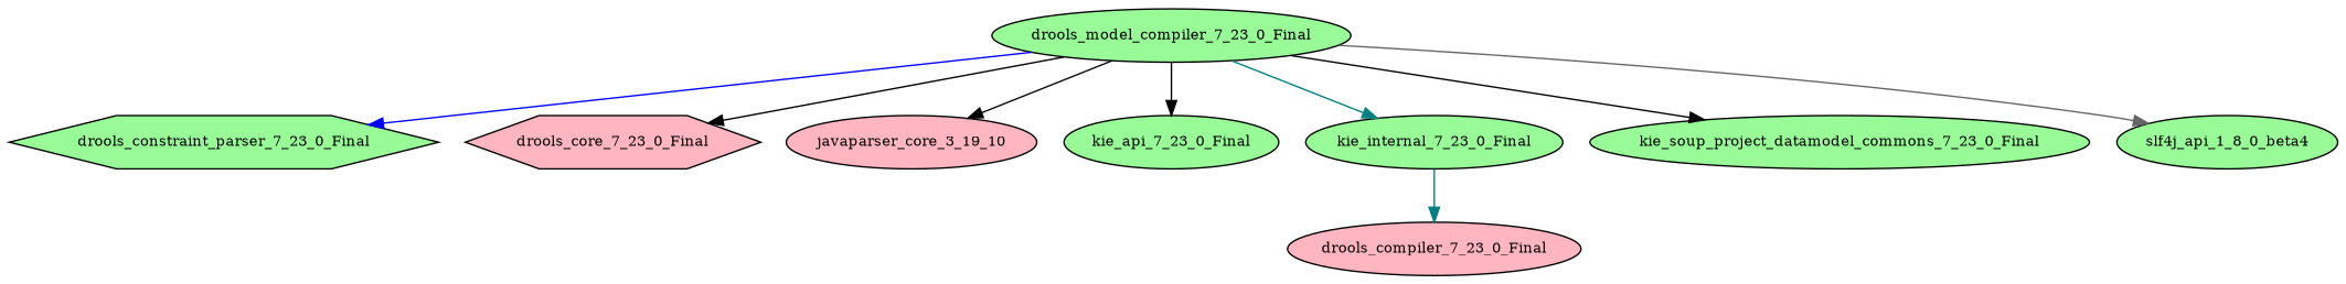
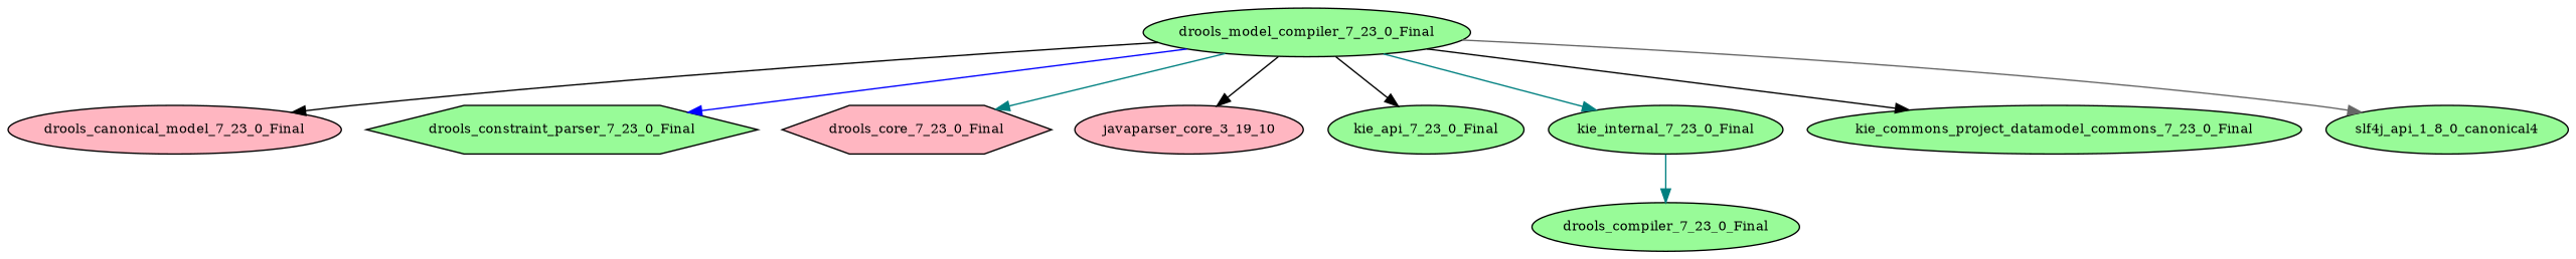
  digraph {
    node [fillcolor=palegreen fontsize=10.0 shape=ellipse style=filled]
    edge [color=black]
+   drools_canonical_model_7_23_0_Final [fillcolor=lightpink]
    drools_model_compiler_7_23_0_Final
    drools_constraint_parser_7_23_0_Final [shape=hexagon]
    drools_core_7_23_0_Final [fillcolor=lightpink shape=hexagon]
    n5 [fillcolor=lightpink label=javaparser_core_3_19_10]
    kie_api_7_23_0_Final
    kie_internal_7_23_0_Final
-   kie_soup_project_datamodel_commons_7_23_0_Final
-   slf4j_api_1_8_0_beta4
-   drools_compiler_7_23_0_Final [fillcolor=lightpink]
+   kie_soup_project_datamodel_commons_7_23_0_Final [label=kie_commons_project_datamodel_commons_7_23_0_Final]
+   slf4j_api_1_8_0_beta4 [label=slf4j_api_1_8_0_canonical4]
+   drools_compiler_7_23_0_Final
+   drools_model_compiler_7_23_0_Final -> drools_canonical_model_7_23_0_Final
    drools_model_compiler_7_23_0_Final -> drools_constraint_parser_7_23_0_Final [color=blue]
-   drools_model_compiler_7_23_0_Final -> drools_core_7_23_0_Final
+   drools_model_compiler_7_23_0_Final -> drools_core_7_23_0_Final [color=teal]
    drools_model_compiler_7_23_0_Final -> n5
    drools_model_compiler_7_23_0_Final -> kie_api_7_23_0_Final
    drools_model_compiler_7_23_0_Final -> kie_internal_7_23_0_Final [color=teal]
    drools_model_compiler_7_23_0_Final -> kie_soup_project_datamodel_commons_7_23_0_Final
    drools_model_compiler_7_23_0_Final -> slf4j_api_1_8_0_beta4 [color=gray40]
    kie_internal_7_23_0_Final -> drools_compiler_7_23_0_Final [color=teal]
  }
